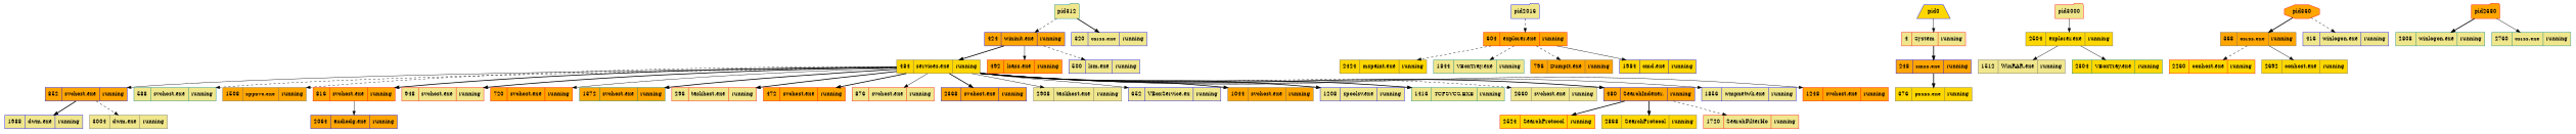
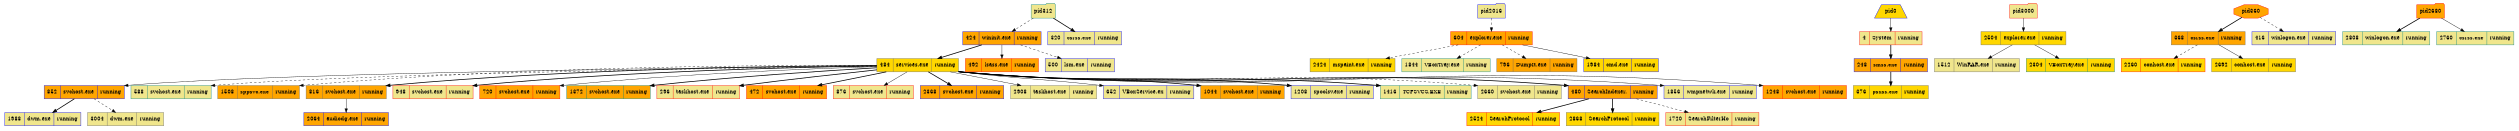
  digraph {
    rankdir=TB
    node [color=blue fillcolor=khaki shape=record style=filled]
    edge [style=bold]
    n1 [fillcolor=orange label="852 | svchost.exe |running"]
    n2 [label="1988 | dwm.exe |running"]
    n3 [color=gray40 label="3004 | dwm.exe |running"]
    n4 [color=gray40 fillcolor=gold label="484 | services.exe |running"]
    n5 [color=teal label="588 | svchost.exe |running"]
    n6 [color=gray40 fillcolor=orange label="1508 | sppsvc.exe |running"]
-   n7 [color=red fillcolor=orange label="816 | svchost.exe |running"]
+   n7 [color=gray40 fillcolor=orange label="816 | svchost.exe |running"]
    n8 [color=red label="948 | svchost.exe |running"]
    n9 [color=red fillcolor=orange label="720 | svchost.exe |running"]
    n10 [color=teal fillcolor=orange label="1372 | svchost.exe |running"]
    n11 [color=red label="296 | taskhost.exe |running"]
    n12 [color=red fillcolor=orange label="472 | svchost.exe |running"]
    n13 [color=red label="876 | svchost.exe |running"]
    n14 [fillcolor=orange label="2368 | svchost.exe |running"]
    n15 [color=gray40 label="2908 | taskhost.exe |running"]
    n16 [label="652 | VBoxService.ex |running"]
    n17 [color=gray40 fillcolor=orange label="1044 | svchost.exe |running"]
    n18 [label="1208 | spoolsv.exe |running"]
    n19 [color=teal label="1416 | TCPSVCS.EXE |running"]
    n20 [color=gray40 label="2660 | svchost.exe |running"]
    n21 [fillcolor=orange label="480 | SearchIndexer. |running"]
    n22 [label="1856 | wmpnetwk.exe |running"]
    n23 [color=red fillcolor=orange label="1248 | svchost.exe |running"]
    n24 [fillcolor=orange label="2064 | audiodg.exe |running"]
    n25 [color=red fillcolor=gold label="2524 | SearchProtocol |running"]
    n26 [color=gray40 fillcolor=gold label="2868 | SearchProtocol |running"]
    n27 [color=red label="1720 | SearchFilterHo |running"]
    n28 [fillcolor=orange label="424 | wininit.exe |running"]
    n29 [color=red fillcolor=orange label="492 | lsass.exe |running"]
    n30 [label="500 | lsm.exe |running"]
    pid312 [color=teal shape=folder]
    n32 [label="320 | csrss.exe |running"]
    n33 [color=red fillcolor=orange label="604 | explorer.exe |running"]
    n34 [color=gray40 fillcolor=gold label="2424 | mspaint.exe |running"]
    n35 [color=teal label="1844 | VBoxTray.exe |running"]
    n36 [color=gray40 fillcolor=orange label="796 | DumpIt.exe |running"]
    n37 [fillcolor=gold label="1984 | cmd.exe |running"]
    n38 [color=red label="4 | System |running"]
    n39 [fillcolor=orange label="248 | smss.exe |running"]
    pid0 [fillcolor=gold shape=trapezium]
    n41 [color=gray40 fillcolor=gold label="376 | psxss.exe |running"]
    n42 [color=gray40 fillcolor=gold label="2504 | explorer.exe |running"]
    n43 [color=gray40 label="1512 | WinRAR.exe |running"]
    n44 [color=teal fillcolor=gold label="2304 | VBoxTray.exe |running"]
    pid3000 [color=red shape=folder]
    n46 [color=gray40 fillcolor=orange label="368 | csrss.exe |running"]
    n47 [color=red fillcolor=gold label="2260 | conhost.exe |running"]
    n48 [color=gray40 fillcolor=gold label="2692 | conhost.exe |running"]
    pid360 [color=red fillcolor=orange shape=octagon]
    n50 [label="416 | winlogon.exe |running"]
    n51 [color=teal label="2808 | winlogon.exe |running"]
    pid2680 [color=red fillcolor=orange shape=folder]
    n53 [color=teal label="2760 | csrss.exe |running"]
    pid2016 [shape=folder]
    n1 -> n2
    n1 -> n3 [style=dashed]
    n4 -> n1 [style=solid]
    n4 -> n5 [style=dashed]
    n4 -> n6 [style=dashed]
    n4 -> n7
    n4 -> n8
    n4 -> n9 [style=solid]
    n4 -> n10
    n4 -> n11
    n4 -> n12
    n4 -> n13 [style=solid]
    n4 -> n14
    n4 -> n15 [style=solid]
    n4 -> n16 [style=solid]
    n4 -> n17
    n4 -> n18
    n4 -> n19
    n4 -> n20 [style=dashed]
    n4 -> n21
    n4 -> n22 [style=solid]
    n4 -> n23 [style=solid]
    n7 -> n24 [style=solid]
    n21 -> n25
    n21 -> n26
    n21 -> n27 [style=dashed]
    n28 -> n4
    n28 -> n29 [style=solid]
    n28 -> n30 [style=dashed]
    pid312 -> n28 [style=dashed]
    pid312 -> n32
    n33 -> n34 [style=dashed]
    n33 -> n35 [style=dashed]
    n33 -> n36 [style=dashed]
    n33 -> n37 [style=solid]
    n38 -> n39
    n39 -> n41
    pid0 -> n38 [style=solid]
    n42 -> n43 [style=solid]
    n42 -> n44 [style=solid]
    pid3000 -> n42 [style=solid]
    n46 -> n47 [style=dashed]
    n46 -> n48 [style=solid]
    pid360 -> n46
    pid360 -> n50 [style=dashed]
    pid2680 -> n51
    pid2680 -> n53 [style=solid]
    pid2016 -> n33 [style=dashed]
  }
